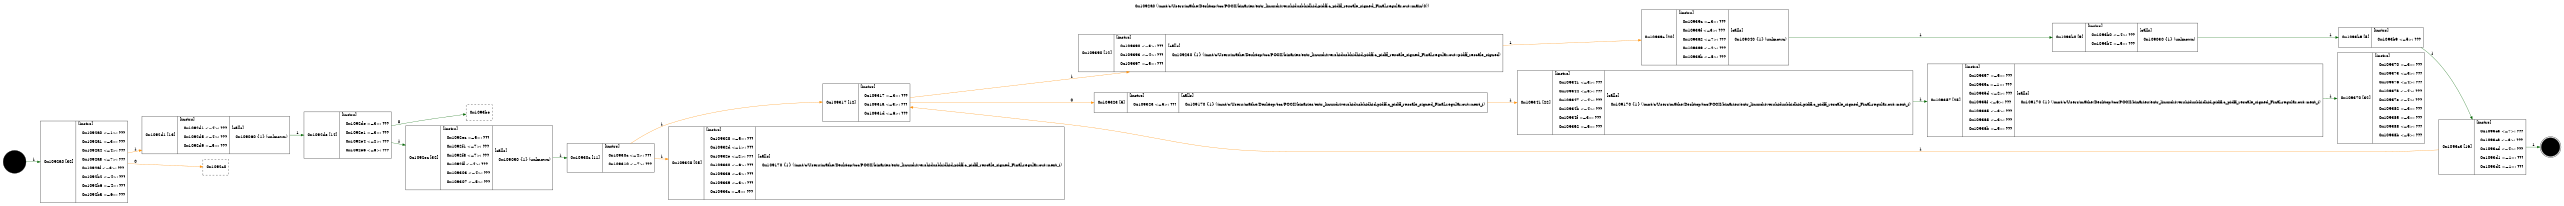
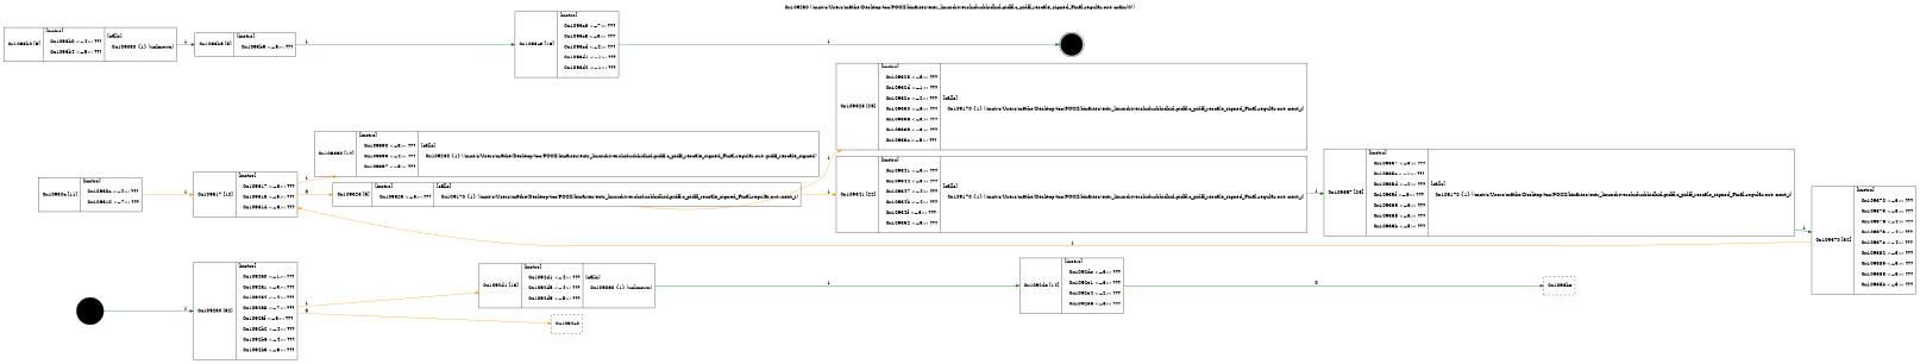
  digraph {
    label="0x1092a0 (/mnt/c/Users/mathe/Desktop/tcc/POCII/binaries/extr_linuxdrivershidusbhidhid-pidff.c_pidff_rescale_signed_Final-regular.out::main(0))"
    labelloc=t
    rankdir=LR
    node [shape=record]
    edge [color=darkgreen]
    Entry [fillcolor=black height=0.3 shape=circle style=filled width=0.3]
    n2 [label="{\n     0x1092a0 [32]\l\n     | [instrs]\l\n     &nbsp;&nbsp;0x1092a0 \<+1\>: ???\l\n     &nbsp;&nbsp;0x1092a1 \<+3\>: ???\l\n     &nbsp;&nbsp;0x1092a4 \<+4\>: ???\l\n     &nbsp;&nbsp;0x1092a8 \<+7\>: ???\l\n     &nbsp;&nbsp;0x1092af \<+3\>: ???\l\n     &nbsp;&nbsp;0x1092b2 \<+4\>: ???\l\n     &nbsp;&nbsp;0x1092b6 \<+4\>: ???\l\n     &nbsp;&nbsp;0x1092ba \<+6\>: ???\l\n  }"]
    n3 [label="{\n     0x1092d1 [13]\l\n     | [instrs]\l\n     &nbsp;&nbsp;0x1092d1 \<+4\>: ???\l\n     &nbsp;&nbsp;0x1092d5 \<+4\>: ???\l\n     &nbsp;&nbsp;0x1092d9 \<+5\>: ???\l\n     | [calls]\l\n     &nbsp;&nbsp;0x109060 \{1\} (unknown)\l\n  }"]
    n4 [label="{\n     0x1092c0\l\n  }" style=dashed]
    n5 [label="{\n     0x1092de [14]\l\n     | [instrs]\l\n     &nbsp;&nbsp;0x1092de \<+3\>: ???\l\n     &nbsp;&nbsp;0x1092e1 \<+3\>: ???\l\n     &nbsp;&nbsp;0x1092e4 \<+2\>: ???\l\n     &nbsp;&nbsp;0x1092e6 \<+6\>: ???\l\n  }"]
    n6 [label="{\n     0x1093be\l\n  }" style=dashed]
-   n7 [label="{\n     0x1092ec [32]\l\n     | [instrs]\l\n     &nbsp;&nbsp;0x1092ec \<+5\>: ???\l\n     &nbsp;&nbsp;0x1092f1 \<+7\>: ???\l\n     &nbsp;&nbsp;0x1092f8 \<+7\>: ???\l\n     &nbsp;&nbsp;0x1092ff \<+4\>: ???\l\n     &nbsp;&nbsp;0x109303 \<+4\>: ???\l\n     &nbsp;&nbsp;0x109307 \<+5\>: ???\l\n     | [calls]\l\n     &nbsp;&nbsp;0x109050 \{1\} (unknown)\l\n  }"]
    n8 [label="{\n     0x10930c [11]\l\n     | [instrs]\l\n     &nbsp;&nbsp;0x10930c \<+4\>: ???\l\n     &nbsp;&nbsp;0x109310 \<+7\>: ???\l\n  }"]
    n9 [label="{\n     0x109317 [12]\l\n     | [instrs]\l\n     &nbsp;&nbsp;0x109317 \<+3\>: ???\l\n     &nbsp;&nbsp;0x10931a \<+3\>: ???\l\n     &nbsp;&nbsp;0x10931d \<+6\>: ???\l\n  }"]
    Exit [fillcolor=black height=0.3 peripheries=2 shape=circle style=filled width=0.3]
    n11 [label="{\n     0x109390 [12]\l\n     | [instrs]\l\n     &nbsp;&nbsp;0x109390 \<+3\>: ???\l\n     &nbsp;&nbsp;0x109393 \<+4\>: ???\l\n     &nbsp;&nbsp;0x109397 \<+5\>: ???\l\n     | [calls]\l\n     &nbsp;&nbsp;0x109230 \{1\} (/mnt/c/Users/mathe/Desktop/tcc/POCII/binaries/extr_linuxdrivershidusbhidhid-pidff.c_pidff_rescale_signed_Final-regular.out::pidff_rescale_signed)\l\n  }"]
    n12 [label="{\n     0x109323 [5]\l\n     | [instrs]\l\n     &nbsp;&nbsp;0x109323 \<+5\>: ???\l\n     | [calls]\l\n     &nbsp;&nbsp;0x109170 \{1\} (/mnt/c/Users/mathe/Desktop/tcc/POCII/binaries/extr_linuxdrivershidusbhidhid-pidff.c_pidff_rescale_signed_Final-regular.out::next_i)\l\n  }"]
-   n13 [label="{\n     0x10939c [20]\l\n     | [instrs]\l\n     &nbsp;&nbsp;0x10939c \<+3\>: ???\l\n     &nbsp;&nbsp;0x10939f \<+3\>: ???\l\n     &nbsp;&nbsp;0x1093a2 \<+7\>: ???\l\n     &nbsp;&nbsp;0x1093a9 \<+2\>: ???\l\n     &nbsp;&nbsp;0x1093ab \<+5\>: ???\l\n     | [calls]\l\n     &nbsp;&nbsp;0x109040 \{1\} (unknown)\l\n  }"]
    n14 [label="{\n     0x109328 [25]\l\n     | [instrs]\l\n     &nbsp;&nbsp;0x109328 \<+5\>: ???\l\n     &nbsp;&nbsp;0x10932d \<+1\>: ???\l\n     &nbsp;&nbsp;0x10932e \<+2\>: ???\l\n     &nbsp;&nbsp;0x109330 \<+6\>: ???\l\n     &nbsp;&nbsp;0x109336 \<+3\>: ???\l\n     &nbsp;&nbsp;0x109339 \<+3\>: ???\l\n     &nbsp;&nbsp;0x10933c \<+5\>: ???\l\n     | [calls]\l\n     &nbsp;&nbsp;0x109170 \{1\} (/mnt/c/Users/mathe/Desktop/tcc/POCII/binaries/extr_linuxdrivershidusbhidhid-pidff.c_pidff_rescale_signed_Final-regular.out::next_i)\l\n  }"]
    n15 [label="{\n     0x109341 [22]\l\n     | [instrs]\l\n     &nbsp;&nbsp;0x109341 \<+3\>: ???\l\n     &nbsp;&nbsp;0x109344 \<+3\>: ???\l\n     &nbsp;&nbsp;0x109347 \<+4\>: ???\l\n     &nbsp;&nbsp;0x10934b \<+4\>: ???\l\n     &nbsp;&nbsp;0x10934f \<+3\>: ???\l\n     &nbsp;&nbsp;0x109352 \<+5\>: ???\l\n     | [calls]\l\n     &nbsp;&nbsp;0x109170 \{1\} (/mnt/c/Users/mathe/Desktop/tcc/POCII/binaries/extr_linuxdrivershidusbhidhid-pidff.c_pidff_rescale_signed_Final-regular.out::next_i)\l\n  }"]
    n16 [label="{\n     0x1093b0 [9]\l\n     | [instrs]\l\n     &nbsp;&nbsp;0x1093b0 \<+4\>: ???\l\n     &nbsp;&nbsp;0x1093b4 \<+5\>: ???\l\n     | [calls]\l\n     &nbsp;&nbsp;0x109030 \{1\} (unknown)\l\n  }"]
    n17 [label="{\n     0x109357 [25]\l\n     | [instrs]\l\n     &nbsp;&nbsp;0x109357 \<+5\>: ???\l\n     &nbsp;&nbsp;0x10935c \<+1\>: ???\l\n     &nbsp;&nbsp;0x10935d \<+2\>: ???\l\n     &nbsp;&nbsp;0x10935f \<+6\>: ???\l\n     &nbsp;&nbsp;0x109365 \<+3\>: ???\l\n     &nbsp;&nbsp;0x109368 \<+3\>: ???\l\n     &nbsp;&nbsp;0x10936b \<+5\>: ???\l\n     | [calls]\l\n     &nbsp;&nbsp;0x109170 \{1\} (/mnt/c/Users/mathe/Desktop/tcc/POCII/binaries/extr_linuxdrivershidusbhidhid-pidff.c_pidff_rescale_signed_Final-regular.out::next_i)\l\n  }"]
    n18 [label="{\n     0x109370 [32]\l\n     | [instrs]\l\n     &nbsp;&nbsp;0x109370 \<+3\>: ???\l\n     &nbsp;&nbsp;0x109373 \<+3\>: ???\l\n     &nbsp;&nbsp;0x109376 \<+4\>: ???\l\n     &nbsp;&nbsp;0x10937a \<+4\>: ???\l\n     &nbsp;&nbsp;0x10937e \<+4\>: ???\l\n     &nbsp;&nbsp;0x109382 \<+3\>: ???\l\n     &nbsp;&nbsp;0x109385 \<+3\>: ???\l\n     &nbsp;&nbsp;0x109388 \<+3\>: ???\l\n     &nbsp;&nbsp;0x10938b \<+5\>: ???\l\n  }"]
    n19 [label="{\n     0x1093b9 [5]\l\n     | [instrs]\l\n     &nbsp;&nbsp;0x1093b9 \<+5\>: ???\l\n  }"]
    n20 [label="{\n     0x1093c3 [16]\l\n     | [instrs]\l\n     &nbsp;&nbsp;0x1093c3 \<+7\>: ???\l\n     &nbsp;&nbsp;0x1093ca \<+3\>: ???\l\n     &nbsp;&nbsp;0x1093cd \<+4\>: ???\l\n     &nbsp;&nbsp;0x1093d1 \<+1\>: ???\l\n     &nbsp;&nbsp;0x1093d2 \<+1\>: ???\l\n  }"]
    Entry -> n2 [label=" 1"]
    n2 -> n3 [color=darkorange label=" 1"]
    n2 -> n4 [color=darkorange label=" 0"]
    n3 -> n5 [label=" 1"]
    n5 -> n6 [label=" 0"]
-   n5 -> n7 [label=" 1"]
-   n7 -> n8 [label=" 1"]
    n8 -> n9 [color=darkorange label=" 1"]
    n9 -> n11 [color=darkorange label=" 1"]
    n9 -> n12 [color=darkorange label=" 0"]
-   n11 -> n13 [color=darkorange label=" 1"]
-   n8 -> n14 [color=darkorange label=" 1"]
+   n12 -> n14 [color=darkorange label=" 1"]
    n12 -> n15 [color=darkorange label=" 1"]
-   n13 -> n16 [label=" 1"]
    n15 -> n17 [label=" 1"]
    n16 -> n19 [label=" 1"]
    n17 -> n18 [label=" 1"]
-   n20 -> n9 [color=darkorange label=" 1"]
+   n18 -> n9 [color=darkorange label=" 1"]
    n19 -> n20 [label=" 1"]
    n20 -> Exit [label=" 1"]
  }
